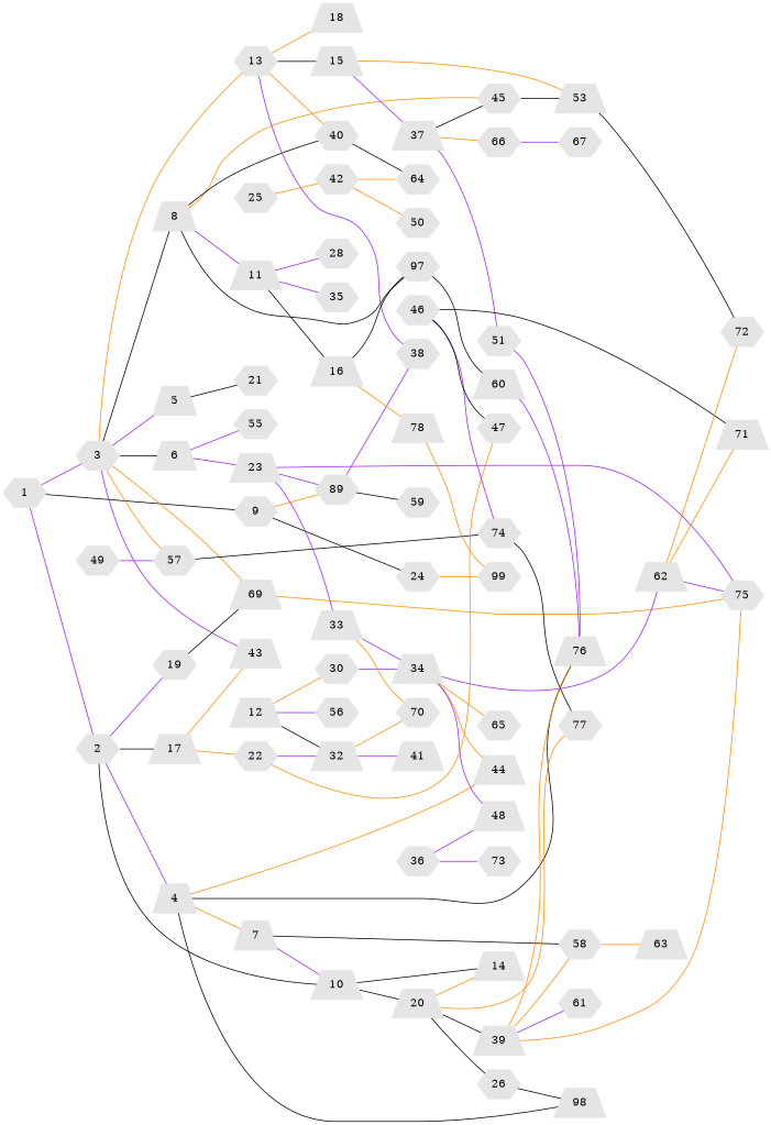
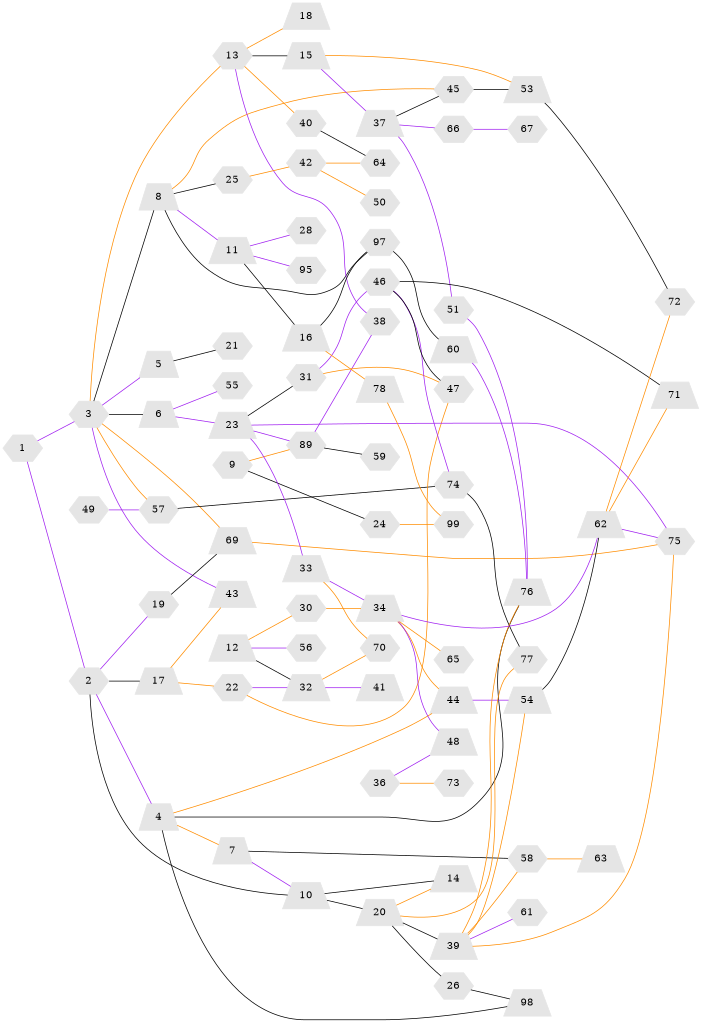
  graph {
    rankdir=LR
    node [color=gray90 shape=hexagon style=filled]
    edge [color=purple]
    1
    2
    3
    9
    4 [shape=trapezium]
    10 [shape=trapezium]
    17 [shape=trapezium]
    19
    5 [shape=trapezium]
    6 [shape=trapezium]
    8 [shape=trapezium]
    13
    43 [shape=trapezium]
    57
    69 [shape=trapezium]
    24
    n17 [label=89]
    7 [shape=trapezium]
    44 [shape=trapezium]
    n20 [label=98 shape=trapezium]
    76 [shape=trapezium]
    14 [shape=trapezium]
    20 [shape=trapezium]
    12 [shape=trapezium]
    30
    32 [shape=trapezium]
    56
    22
    21
    23 [shape=trapezium]
    55
    11 [shape=trapezium]
    25
    n34 [label=97]
    45
    15 [shape=trapezium]
    18 [shape=trapezium]
    38
    40
    74
    75
    58
+   54 [shape=trapezium]
+   31
    33 [shape=trapezium]
    63 [shape=trapezium]
    16 [shape=trapezium]
    28
-   35
+   35 [label=95]
    42
    60 [shape=trapezium]
    53 [shape=trapezium]
    n53 [label=99]
    59
    26
    39 [shape=trapezium]
    77
    78 [shape=trapezium]
    34 [shape=trapezium]
    41 [shape=trapezium]
    70
    37 [shape=trapezium]
    64
    51
    66
    72
    47
    61
    49
    46
    50
    48 [shape=trapezium]
    62 [shape=trapezium]
    65
    71 [shape=trapezium]
    36
    73
    67
    1 -- 2
    1 -- 3
-   1 -- 9 [color=black]
    2 -- 4
    2 -- 10 [color=black]
    2 -- 17 [color=black]
    2 -- 19
    3 -- 5
    3 -- 6 [color=black]
    3 -- 8 [color=black]
    3 -- 13 [color=darkorange]
    3 -- 43
    3 -- 57 [color=darkorange]
    3 -- 69 [color=darkorange]
    9 -- 24 [color=black]
    9 -- n17 [color=darkorange]
    4 -- 7 [color=darkorange]
    4 -- 44 [color=darkorange]
    4 -- n20 [color=black]
    4 -- 76 [color=black]
    10 -- 14 [color=black]
    10 -- 20 [color=black]
    17 -- 43 [color=darkorange]
    17 -- 22 [color=darkorange]
    19 -- 69 [color=black]
    5 -- 21 [color=black]
    6 -- 23
    6 -- 55
    8 -- 11
-   8 -- 40 [color=black]
+   8 -- 25 [color=black]
    8 -- n34 [color=black]
    8 -- 45 [color=darkorange]
    13 -- 15 [color=black]
    13 -- 18 [color=darkorange]
    13 -- 38
    13 -- 40 [color=darkorange]
    57 -- 74 [color=black]
    69 -- 75 [color=darkorange]
    24 -- n53 [color=darkorange]
    n17 -- 38
    n17 -- 59 [color=black]
    7 -- 10
    7 -- 58 [color=black]
+   44 -- 54
    20 -- 14 [color=darkorange]
    20 -- 26 [color=black]
    20 -- 39 [color=black]
    20 -- 77 [color=darkorange]
    12 -- 30 [color=darkorange]
    12 -- 32 [color=black]
    12 -- 56
-   30 -- 34
+   30 -- 34 [color=darkorange]
    32 -- 41
    32 -- 70 [color=darkorange]
    22 -- 32
    22 -- 47 [color=darkorange]
    23 -- n17
    23 -- 75
+   23 -- 31 [color=black]
    23 -- 33
    11 -- 16 [color=black]
    11 -- 28
    11 -- 35
    25 -- 42 [color=darkorange]
    n34 -- 60 [color=black]
    45 -- 53 [color=black]
    15 -- 53 [color=darkorange]
    15 -- 37
    40 -- 64 [color=black]
    74 -- 77 [color=black]
    58 -- 63 [color=darkorange]
+   54 -- 62 [color=black]
+   31 -- 47 [color=darkorange]
+   31 -- 46
    33 -- 34
    33 -- 70 [color=darkorange]
    16 -- n34 [color=black]
    16 -- 78 [color=darkorange]
    42 -- 64 [color=darkorange]
    42 -- 50 [color=darkorange]
    60 -- 76
    53 -- 72 [color=black]
    26 -- n20 [color=black]
    39 -- 76 [color=darkorange]
    39 -- 75 [color=darkorange]
    39 -- 58 [color=darkorange]
+   39 -- 54 [color=darkorange]
    39 -- 61
    78 -- n53 [color=darkorange]
    34 -- 44 [color=darkorange]
    34 -- 48
    34 -- 62
    34 -- 65 [color=darkorange]
    37 -- 45 [color=black]
    37 -- 51
-   37 -- 66 [color=darkorange]
+   37 -- 66
    51 -- 76
    66 -- 67
    49 -- 57
    46 -- 74
    46 -- 47 [color=black]
    46 -- 71 [color=black]
    62 -- 75
    62 -- 72 [color=darkorange]
    62 -- 71 [color=darkorange]
    36 -- 48
-   36 -- 73
+   36 -- 73 [color=darkorange]
  }
